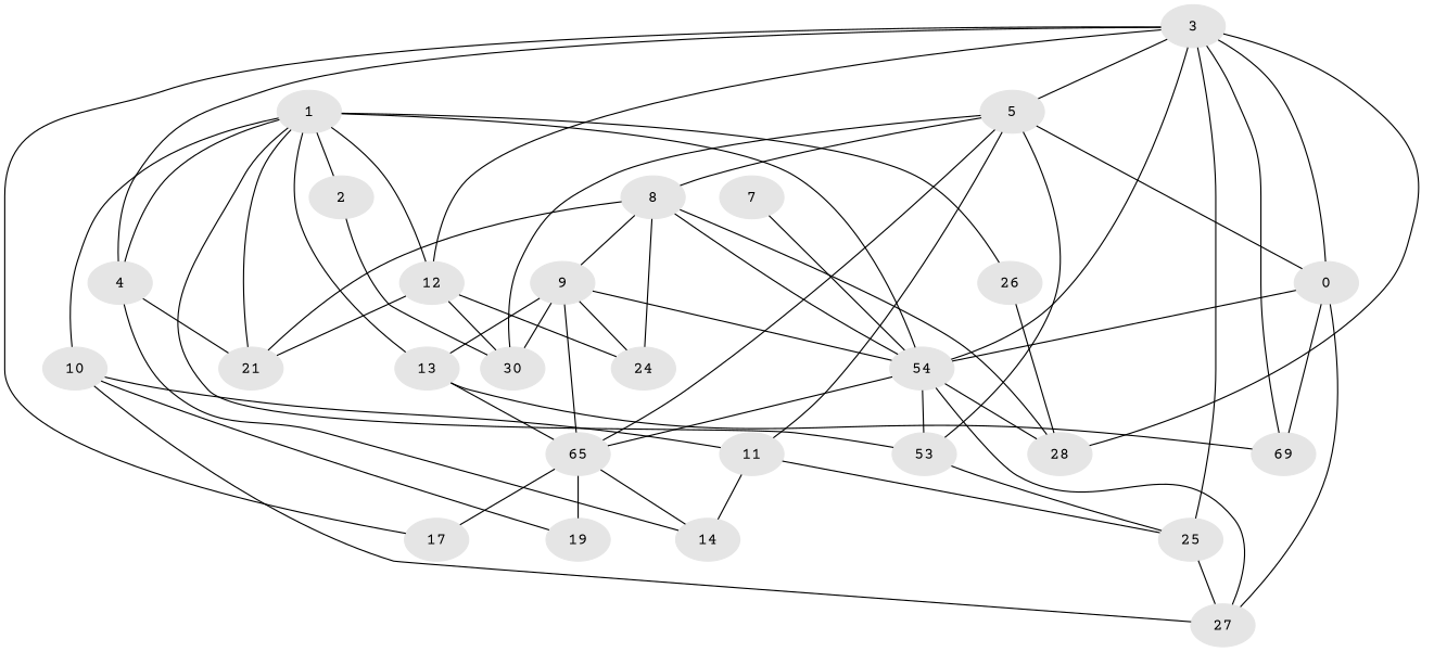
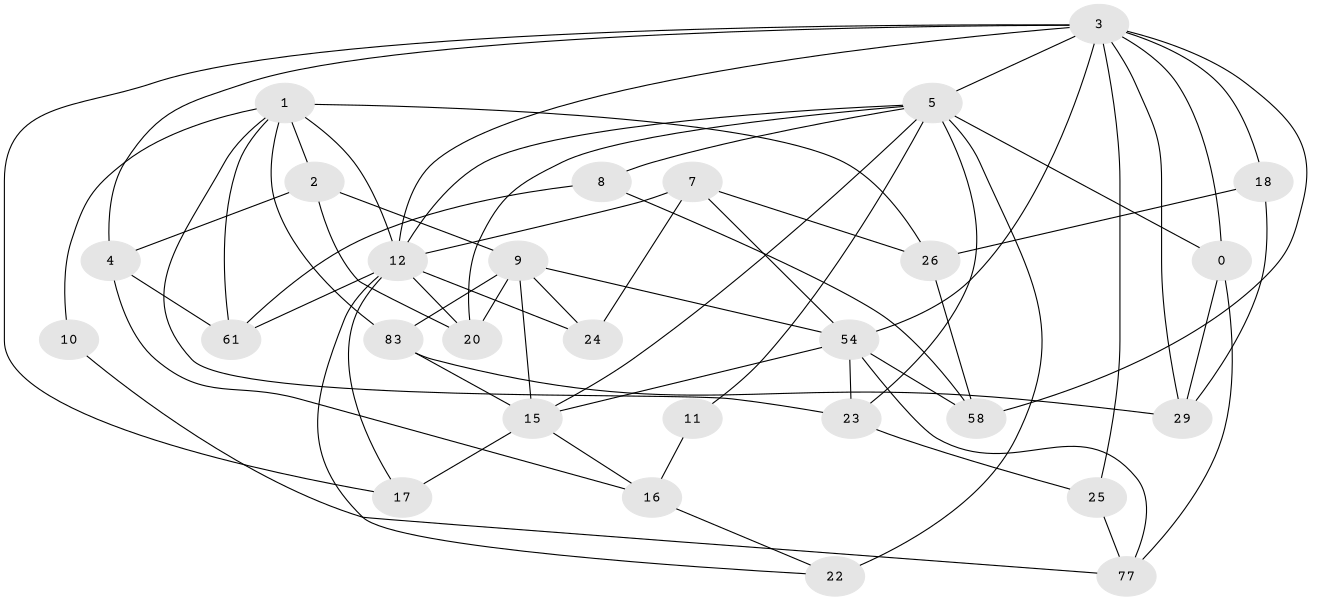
  graph {
    fontname="Courier Prime"
    node [color=gray90 fontname="Courier Prime" style=filled]
    edge [fontname="Courier Prime" weight=1.0]
    1
    2
    4
    10
    12
-   13
+   13 [label=83]
    n7 [label=54]
-   21
-   23 [label=53]
+   21 [label=61]
+   23
    26
    9
-   20 [label=30]
-   16 [label=14]
+   20
+   16
    11
-   27
-   19
+   27 [label=77]
    17
+   22
    24
-   29 [label=69]
-   15 [label=65]
-   28
+   29
+   15
+   28 [label=58]
    25
    3
    5
    n26 [label=0]
+   18
    8
    7
    1 -- 2 [weight=2.0]
-   1 -- 4 [weight=2.0]
+   2 -- 4 [weight=2.0]
    1 -- 10
    1 -- 12
    1 -- 13
-   1 -- n7 [weight=2.0]
    1 -- 21
    1 -- 23
    1 -- 26
-   8 -- 9
+   2 -- 9
    2 -- 20
    4 -- 21
    4 -- 16
-   10 -- 11
    10 -- 27
-   10 -- 19
    12 -- 21
    12 -- 20
+   12 -- 17
+   12 -- 22
    12 -- 24 [weight=2.0]
    13 -- 29
    13 -- 15
    n7 -- 23
    n7 -- 27
    n7 -- 15 [weight=2.0]
    n7 -- 28
    23 -- 25
    26 -- 28
    9 -- 13
    9 -- n7
    9 -- 20
    9 -- 24
    9 -- 15 [weight=3.0]
+   16 -- 22
    11 -- 16
-   11 -- 25
    15 -- 16
-   15 -- 19 [weight=2.0]
    15 -- 17 [weight=2.0]
    25 -- 27
    3 -- 4 [weight=2.0]
    3 -- 12
    3 -- n7
    3 -- 17
    3 -- 29
    3 -- 28
    3 -- 25
    3 -- 5
    3 -- n26 [weight=2.0]
+   3 -- 18
+   5 -- 12
    5 -- 23
    5 -- 20
    5 -- 11
+   5 -- 22 [weight=2.0]
    5 -- 15
    5 -- n26
    5 -- 8
-   n26 -- n7
    n26 -- 27
    n26 -- 29
-   8 -- n7
+   18 -- 26
+   18 -- 29
    8 -- 21
    8 -- 28
+   7 -- 12
    7 -- n7
-   8 -- 24
+   7 -- 26
+   7 -- 24
  }
